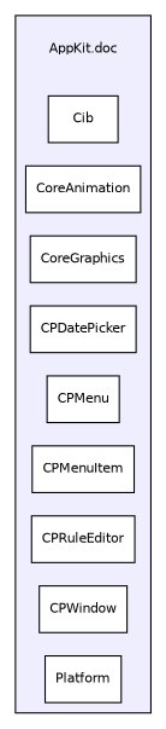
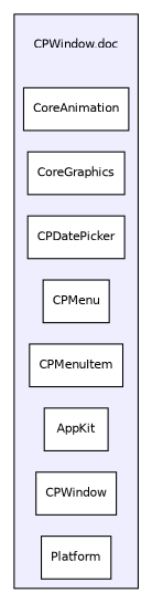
  digraph {
    compound=true
    rankdir=LR
    node [fontname=Helvetica fontsize=10 shape=box color=black fillcolor=white style=filled]
-   n1 [label="AppKit.doc" shape=plaintext color="" fillcolor="" style=""]
-   n2 [label=Cib]
+   n1 [label="CPWindow.doc" shape=plaintext color="" fillcolor="" style=""]
    n3 [label=CoreAnimation]
    n4 [label=CoreGraphics]
    n5 [label=CPDatePicker]
    n6 [label=CPMenu]
    n7 [label=CPMenuItem]
-   n8 [label=CPRuleEditor]
+   n8 [label=AppKit]
    n9 [label=CPWindow]
    n10 [label=Platform]
    subgraph cluster_1 {
      bgcolor="#eeeeff"
      pencolor=black
      n1
-     n2
      n3
      n4
      n5
      n6
      n7
      n8
      n9
      n10
    }
  }
